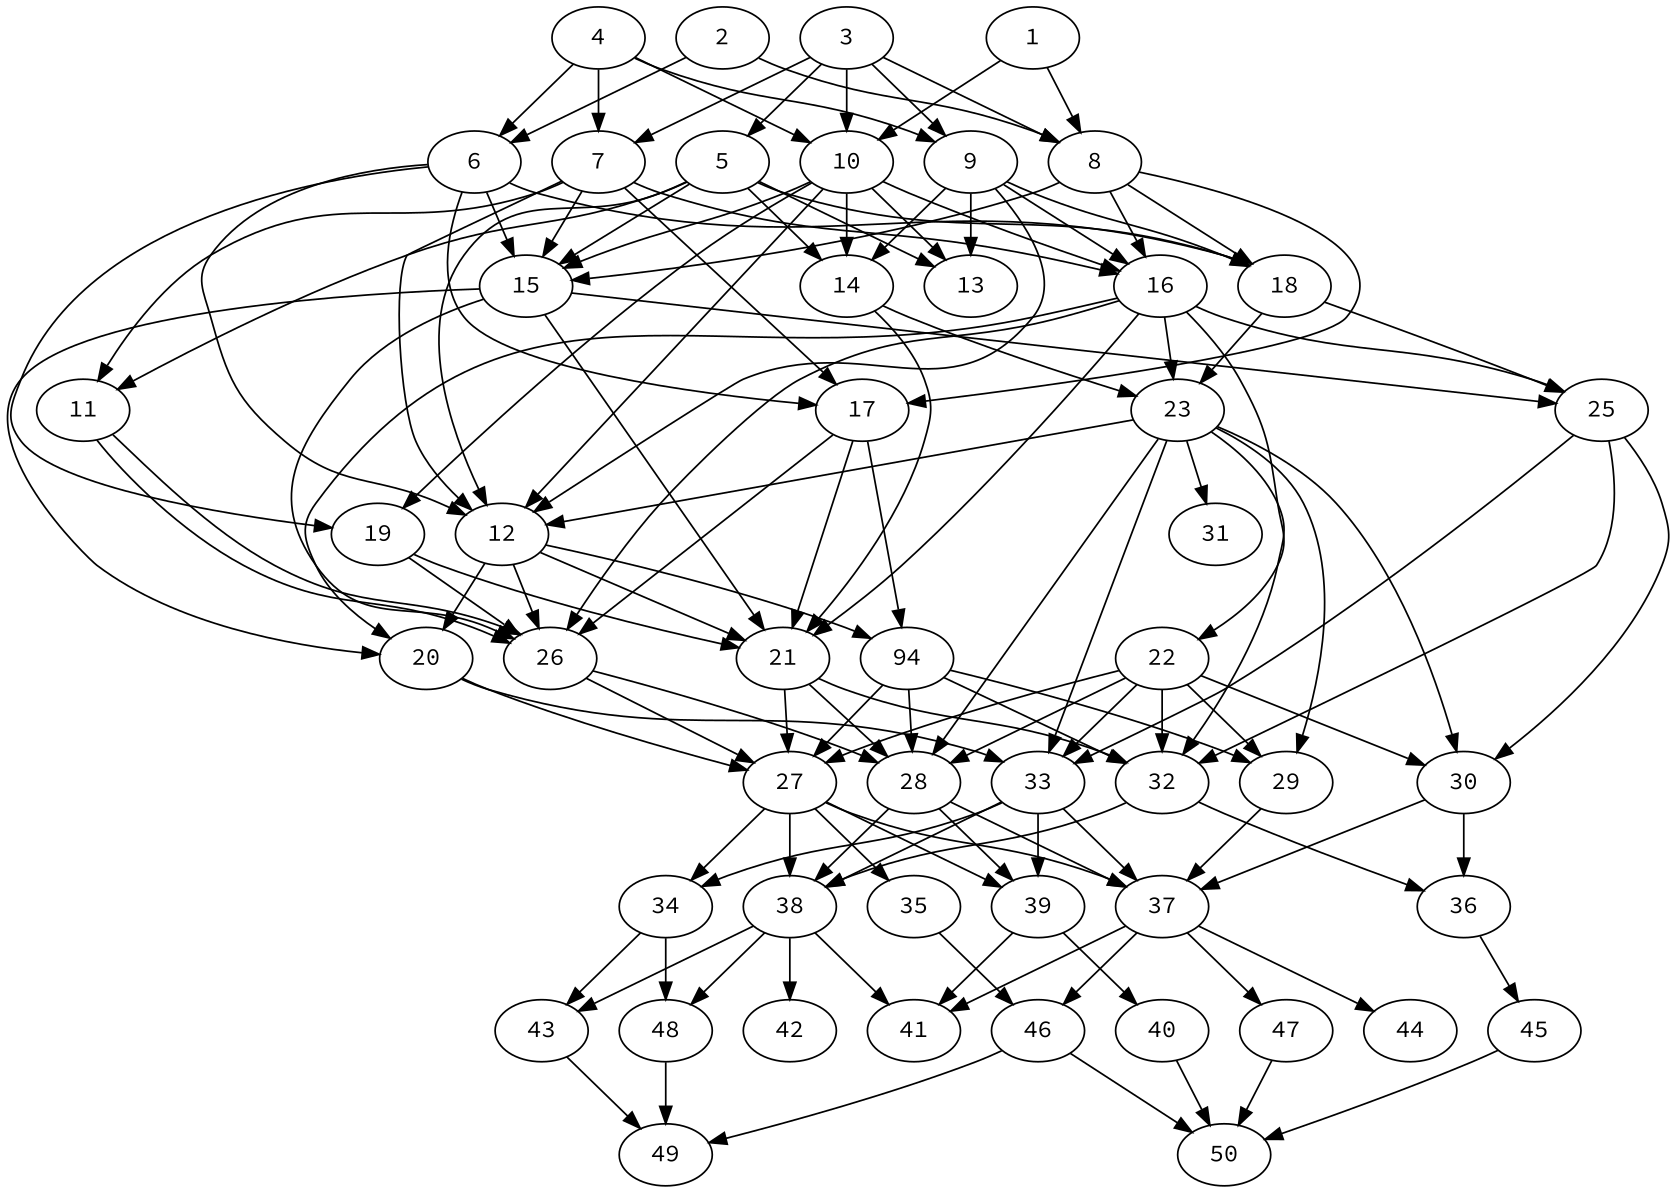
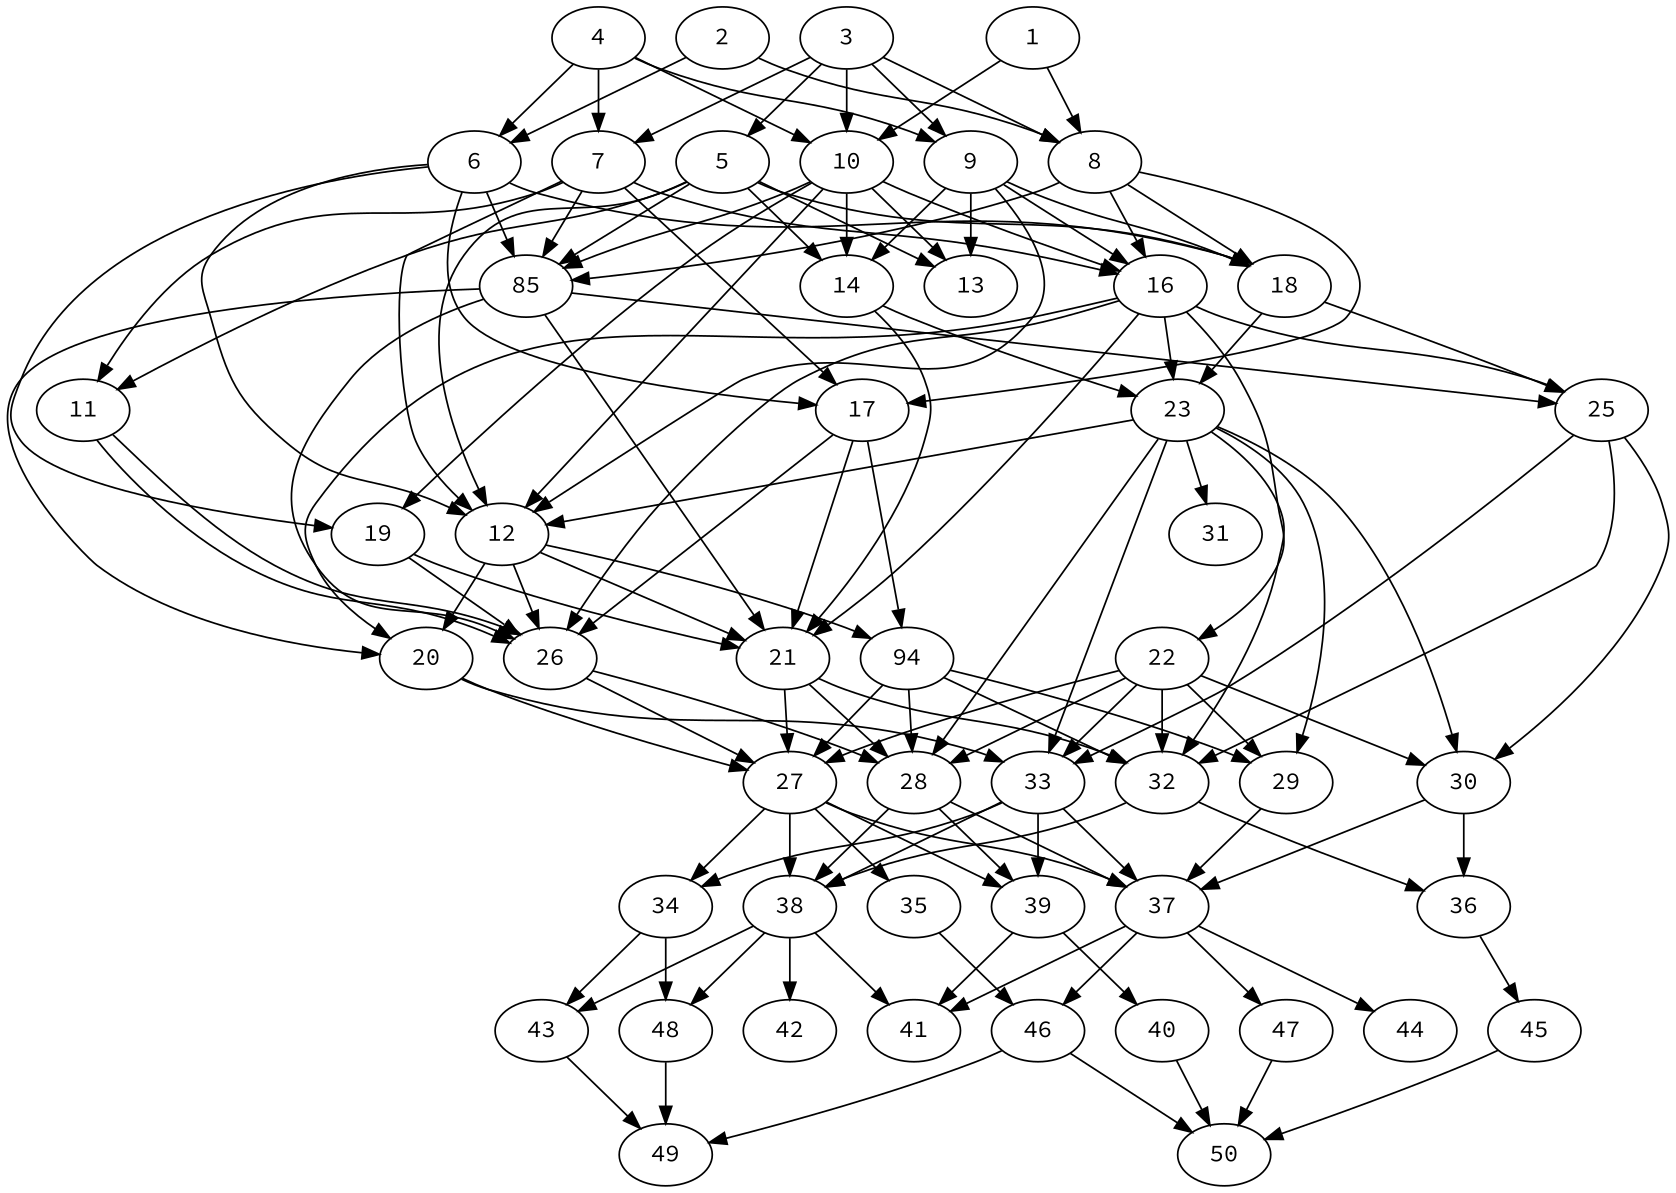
  digraph {
    fontname="Source Code Pro"
    node [alpha=0.06 expect_size=11448320 fontname="Source Code Pro"]
    edge [fontname="Source Code Pro"]
    1 [alpha=0.07 expect_size=21063680]
    8 [alpha=0.16 expect_size=40486912]
    10 [expect_size=42532864]
-   15 [alpha=0.15 expect_size=36817920]
+   15 [alpha=0.15 expect_size=36817920 label=85]
    18 [alpha=0.19]
    17 [alpha=0.15 expect_size=25012224]
    16 [alpha=0.19 expect_size=15175680]
    12 [alpha=0.05 expect_size=28932096]
    13 [alpha=0.05 expect_size=16785408]
    14 [alpha=0.14 expect_size=16693248]
    19 [alpha=0.20 expect_size=50119680]
    26 [alpha=0.16 expect_size=27483136]
    20 [alpha=0.07 expect_size=23524352]
    21 [alpha=0.02 expect_size=37914624]
    25 [alpha=0.03 expect_size=39138304]
    23 [alpha=0.05 expect_size=41260032]
    n17 [alpha=0.09 expect_size=6003712 label=94]
    22 [alpha=0.17 expect_size=29706240]
    2 [alpha=0.15 expect_size=6621184]
    6 [alpha=0.04 expect_size=48417792]
    3 [alpha=0.20 expect_size=37055488]
    5 [alpha=0.11 expect_size=30764032]
    7 [alpha=0.14 expect_size=14536704]
    9 [alpha=0.09 expect_size=13191168]
    11 [alpha=0.17 expect_size=12669952]
    4 [alpha=0.09 expect_size=40194048]
    27 [alpha=0.12 expect_size=24606720]
    28 [alpha=0.03 expect_size=12388352]
    33 [alpha=0.15 expect_size=23800832]
    32 [expect_size=31060992]
    29 [alpha=0.18 expect_size=10294272]
    30 [alpha=0.09 expect_size=9315328]
    31 [alpha=0.02 expect_size=26692608]
    34 [alpha=0.08 expect_size=36723712]
    35 [alpha=0.15 expect_size=10408960]
    37 [alpha=0.05 expect_size=6994944]
    38 [alpha=0.08 expect_size=35179520]
    39 [alpha=0.09 expect_size=42990592]
    36 [expect_size=17565696]
    43 [alpha=0.02 expect_size=30976000]
    48 [alpha=0.10 expect_size=5473280]
    46 [expect_size=25513984]
    41 [alpha=0.00]
    44 [alpha=0.10 expect_size=18294784]
    47 [expect_size=39737344]
    42 [alpha=0.13 expect_size=16813056]
    40 [alpha=0.18 expect_size=38379520]
    45 [alpha=0.13 expect_size=37406720]
    49 [alpha=0.16 expect_size=23301120]
    50 [alpha=0.03 expect_size=43725824]
    1 -> 8
    1 -> 10
    8 -> 15
    8 -> 18
    8 -> 17
    8 -> 16
    10 -> 15
    10 -> 16
    10 -> 12
    10 -> 13
    10 -> 14
    10 -> 19
    15 -> 26
    15 -> 20
    15 -> 21
    15 -> 25
    18 -> 25
    18 -> 23
    17 -> 26
    17 -> 21
    17 -> n17
    16 -> 26
    16 -> 20
    16 -> 21
    16 -> 25
    16 -> 23
    16 -> 22
    12 -> 26
    12 -> 20
    12 -> 21
    12 -> n17
    14 -> 21
    14 -> 23
    19 -> 26
    19 -> 21
    26 -> 27
    26 -> 28
    20 -> 27
    20 -> 33
    21 -> 27
    21 -> 28
    21 -> 32
    25 -> 33
    25 -> 32
    25 -> 30
    23 -> 12
    23 -> 28
    23 -> 33
    23 -> 32
    23 -> 29
    23 -> 30
    23 -> 31
    n17 -> 27
    n17 -> 28
    n17 -> 32
    n17 -> 29
    22 -> 27
    22 -> 28
    22 -> 33
    22 -> 32
    22 -> 29
    22 -> 30
    2 -> 8
    2 -> 6
    6 -> 15
    6 -> 18
    6 -> 17
    6 -> 12
    6 -> 19
    3 -> 8
    3 -> 10
    3 -> 5
    3 -> 7
    3 -> 9
    5 -> 15
    5 -> 18
    5 -> 12
    5 -> 13
    5 -> 14
    5 -> 11
    7 -> 15
    7 -> 17
    7 -> 16
    7 -> 12
    7 -> 11
    9 -> 18
    9 -> 16
    9 -> 12
    9 -> 13
    9 -> 14
    11 -> 26
    11 -> 26
    4 -> 10
    4 -> 6
    4 -> 7
    4 -> 9
    27 -> 34
    27 -> 35
    27 -> 37
    27 -> 38
    27 -> 39
    28 -> 37
    28 -> 38
    28 -> 39
    33 -> 34
    33 -> 37
    33 -> 38
    33 -> 39
    32 -> 38
    32 -> 36
    29 -> 37
    30 -> 37
    30 -> 36
    34 -> 43
    34 -> 48
    35 -> 46
    37 -> 46
    37 -> 41
    37 -> 44
    37 -> 47
    38 -> 43
    38 -> 48
    38 -> 41
    38 -> 42
    39 -> 41
    39 -> 40
    36 -> 45
    43 -> 49
    48 -> 49
    46 -> 49
    46 -> 50
    47 -> 50
    40 -> 50
    45 -> 50
  }
